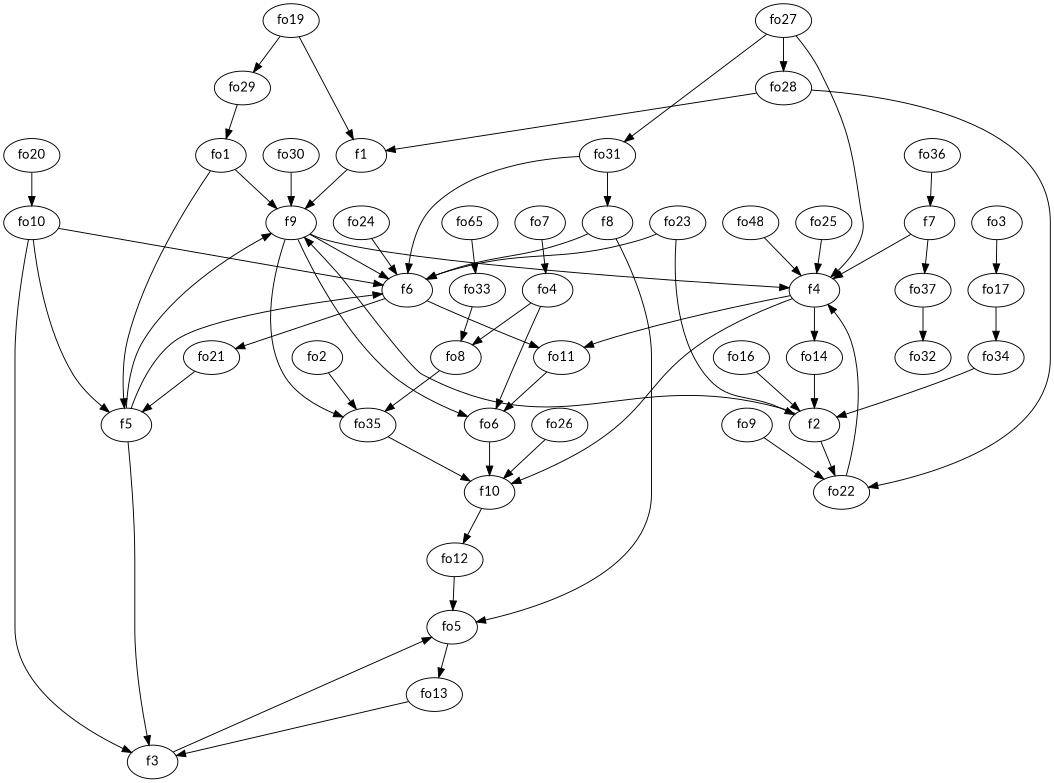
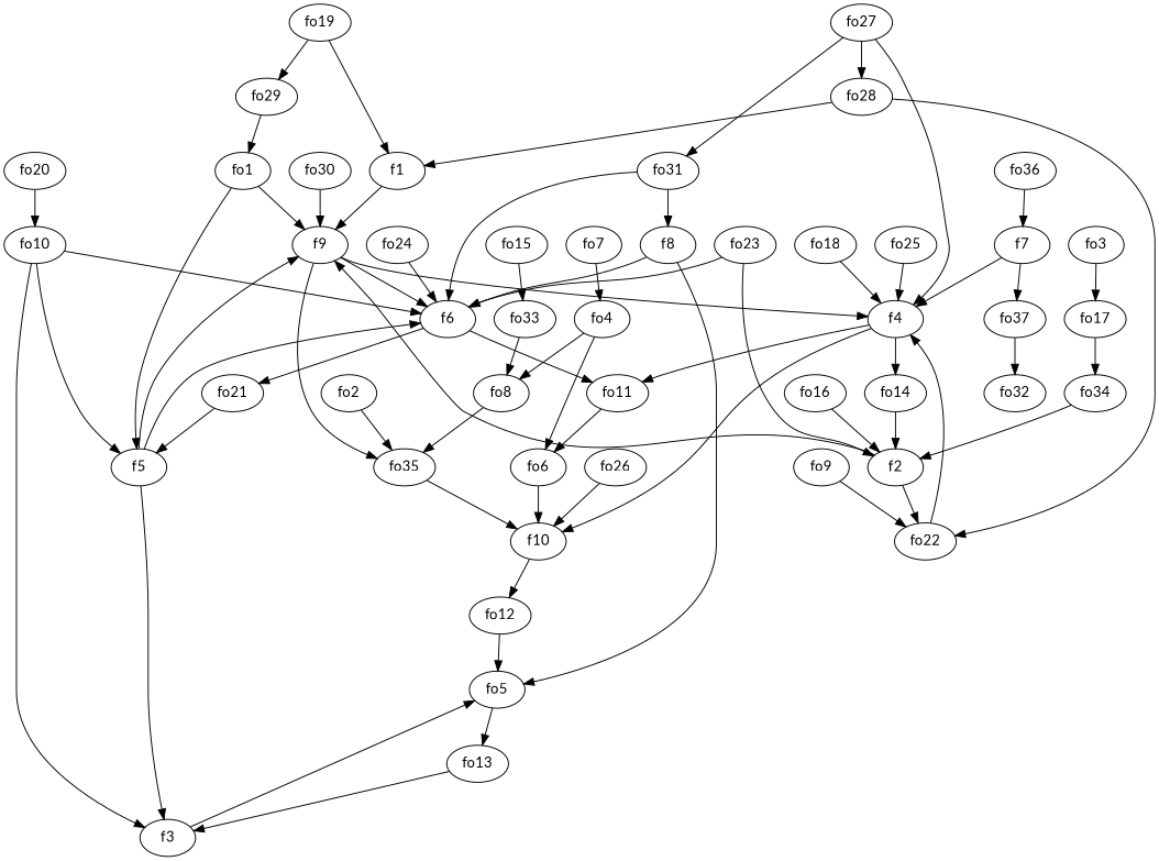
  strict digraph {
    fontname=Lato
    node [fontname=Lato]
    edge [fontname=Lato weight=2]
    f1
    f9
    f4
    f6
    fo6
    fo35
    f2
    fo22
    f3
    fo5
    fo13
    f10
    fo11
    fo14
    fo12
    f5
    fo21
    f7
    fo37
    fo32
    f8
    fo1
    fo2
    fo3
    fo17
    fo34
    fo4
    fo8
    fo7
    fo9
    fo10
-   fo15 [label=fo65]
+   fo15
    fo33
    fo16
-   fo18 [label=fo48]
+   fo18
    fo19
    fo29
    fo20
    fo23
    fo24
    fo25
    fo26
    fo27
    fo28
    fo31
    fo30
    fo36
    f1 -> f9
    f9 -> f4
    f9 -> f6
-   f9 -> fo6
    f9 -> fo35
    f4 -> f10
    f4 -> fo11
    f4 -> fo14
    f6 -> fo11
    f6 -> fo21
    fo6 -> f10
    fo35 -> f10
    f2 -> f9
    f2 -> fo22
    fo22 -> f4
    f3 -> fo5
    fo5 -> fo13
    fo13 -> f3
    f10 -> fo12
    fo11 -> fo6
    fo14 -> f2
    fo12 -> fo5
    f5 -> f9
    f5 -> f6
    f5 -> f3
    fo21 -> f5
    f7 -> f4
    f7 -> fo37
    fo37 -> fo32
    f8 -> f6
    f8 -> fo5
    fo1 -> f9
    fo1 -> f5
    fo2 -> fo35
    fo3 -> fo17
    fo17 -> fo34
    fo34 -> f2
    fo4 -> fo6
    fo4 -> fo8
    fo8 -> fo35
    fo7 -> fo4
    fo9 -> fo22
    fo10 -> f6
    fo10 -> f3
    fo10 -> f5
    fo15 -> fo33
    fo33 -> fo8
    fo16 -> f2
    fo18 -> f4
    fo19 -> f1
    fo19 -> fo29
    fo29 -> fo1
    fo20 -> fo10
    fo23 -> f6
    fo23 -> f2
    fo24 -> f6
    fo25 -> f4
    fo26 -> f10
    fo27 -> f4
    fo27 -> fo28
    fo27 -> fo31
    fo28 -> f1
    fo28 -> fo22
    fo31 -> f6
    fo31 -> f8
    fo30 -> f9
    fo36 -> f7
  }
